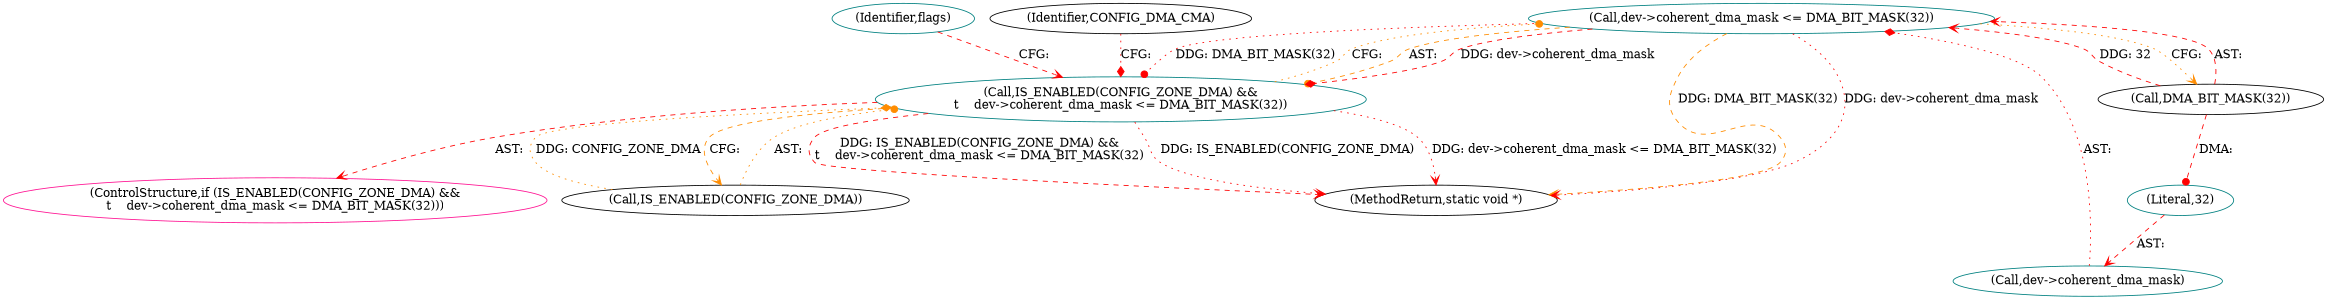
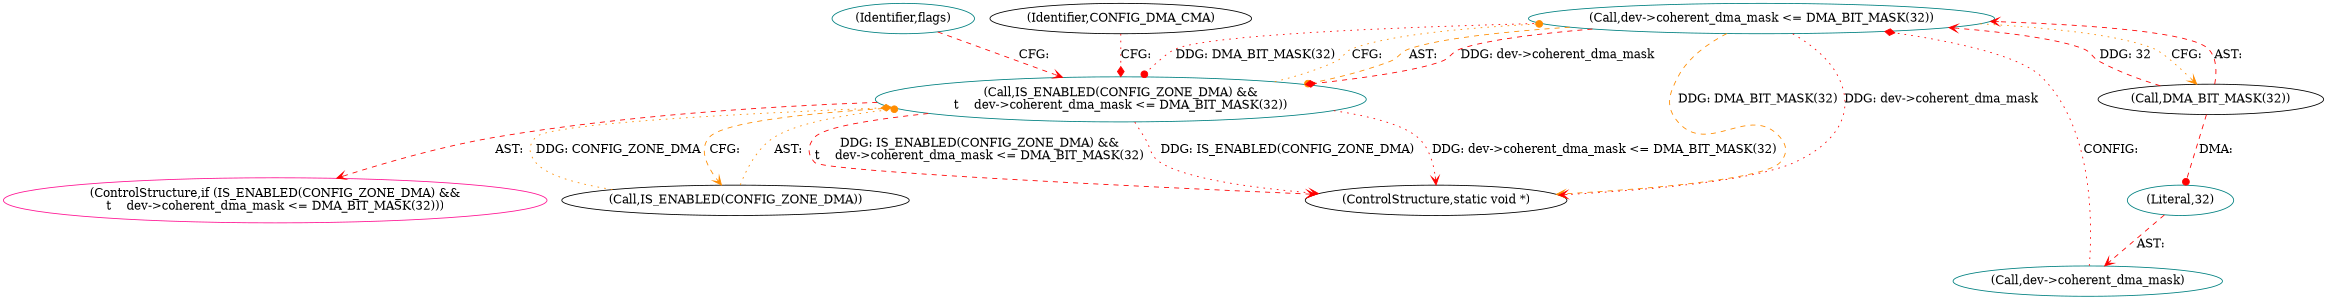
  digraph {
    node [color=teal]
    edge [arrowhead=vee color=red style=dashed]
    n1 [label="(Call,dev->coherent_dma_mask <= DMA_BIT_MASK(32))"]
    n2 [color=black label="(Call,DMA_BIT_MASK(32))"]
    n3 [label="(Call,IS_ENABLED(CONFIG_ZONE_DMA) &&\n\t    dev->coherent_dma_mask <= DMA_BIT_MASK(32))"]
-   n4 [color=black label="(MethodReturn,static void *)"]
+   n4 [color=black label="(ControlStructure,static void *)"]
    n5 [label="(Literal,32)"]
    n6 [color=deeppink label="(ControlStructure,if (IS_ENABLED(CONFIG_ZONE_DMA) &&\n\t    dev->coherent_dma_mask <= DMA_BIT_MASK(32)))"]
    n7 [color=black label="(Call,IS_ENABLED(CONFIG_ZONE_DMA))"]
    n8 [label="(Call,dev->coherent_dma_mask)"]
    n9 [label="(Identifier,flags)"]
    n10 [color=black label="(Identifier,CONFIG_DMA_CMA)"]
    n1 -> n2 [color=darkorange label="CFG: " style=dotted]
    n1 -> n3 [arrowhead=dot color=darkorange label="AST: "]
    n1 -> n3 [arrowhead=diamond label="DDG: dev->coherent_dma_mask"]
    n1 -> n3 [arrowhead=dot label="DDG: DMA_BIT_MASK(32)" style=dotted]
    n1 -> n4 [color=darkorange label="DDG: DMA_BIT_MASK(32)"]
    n1 -> n4 [label="DDG: dev->coherent_dma_mask" style=dotted]
    n2 -> n1 [label="AST: "]
    n2 -> n1 [label="DDG: 32"]
    n2 -> n5 [arrowhead=dot label="DMA: "]
    n3 -> n1 [arrowhead=dot color=darkorange label="CFG: " style=dotted]
    n3 -> n4 [label="DDG: dev->coherent_dma_mask <= DMA_BIT_MASK(32)" style=dotted]
    n3 -> n4 [label="DDG: IS_ENABLED(CONFIG_ZONE_DMA) &&\n\t    dev->coherent_dma_mask <= DMA_BIT_MASK(32)"]
    n3 -> n4 [label="DDG: IS_ENABLED(CONFIG_ZONE_DMA)" style=dotted]
    n3 -> n6 [label="AST: "]
    n3 -> n7 [color=darkorange label="CFG: "]
    n5 -> n8 [label="AST: "]
    n7 -> n3 [arrowhead=dot color=darkorange label="AST: " style=dotted]
    n7 -> n3 [arrowhead=diamond color=darkorange label="DDG: CONFIG_ZONE_DMA" style=dotted]
-   n8 -> n1 [arrowhead=diamond label="AST: " style=dotted]
+   n8 -> n1 [arrowhead=diamond label="CONFIG: " style=dotted]
    n9 -> n3 [label="CFG: "]
    n10 -> n3 [arrowhead=diamond label="CFG: " style=dotted]
  }
